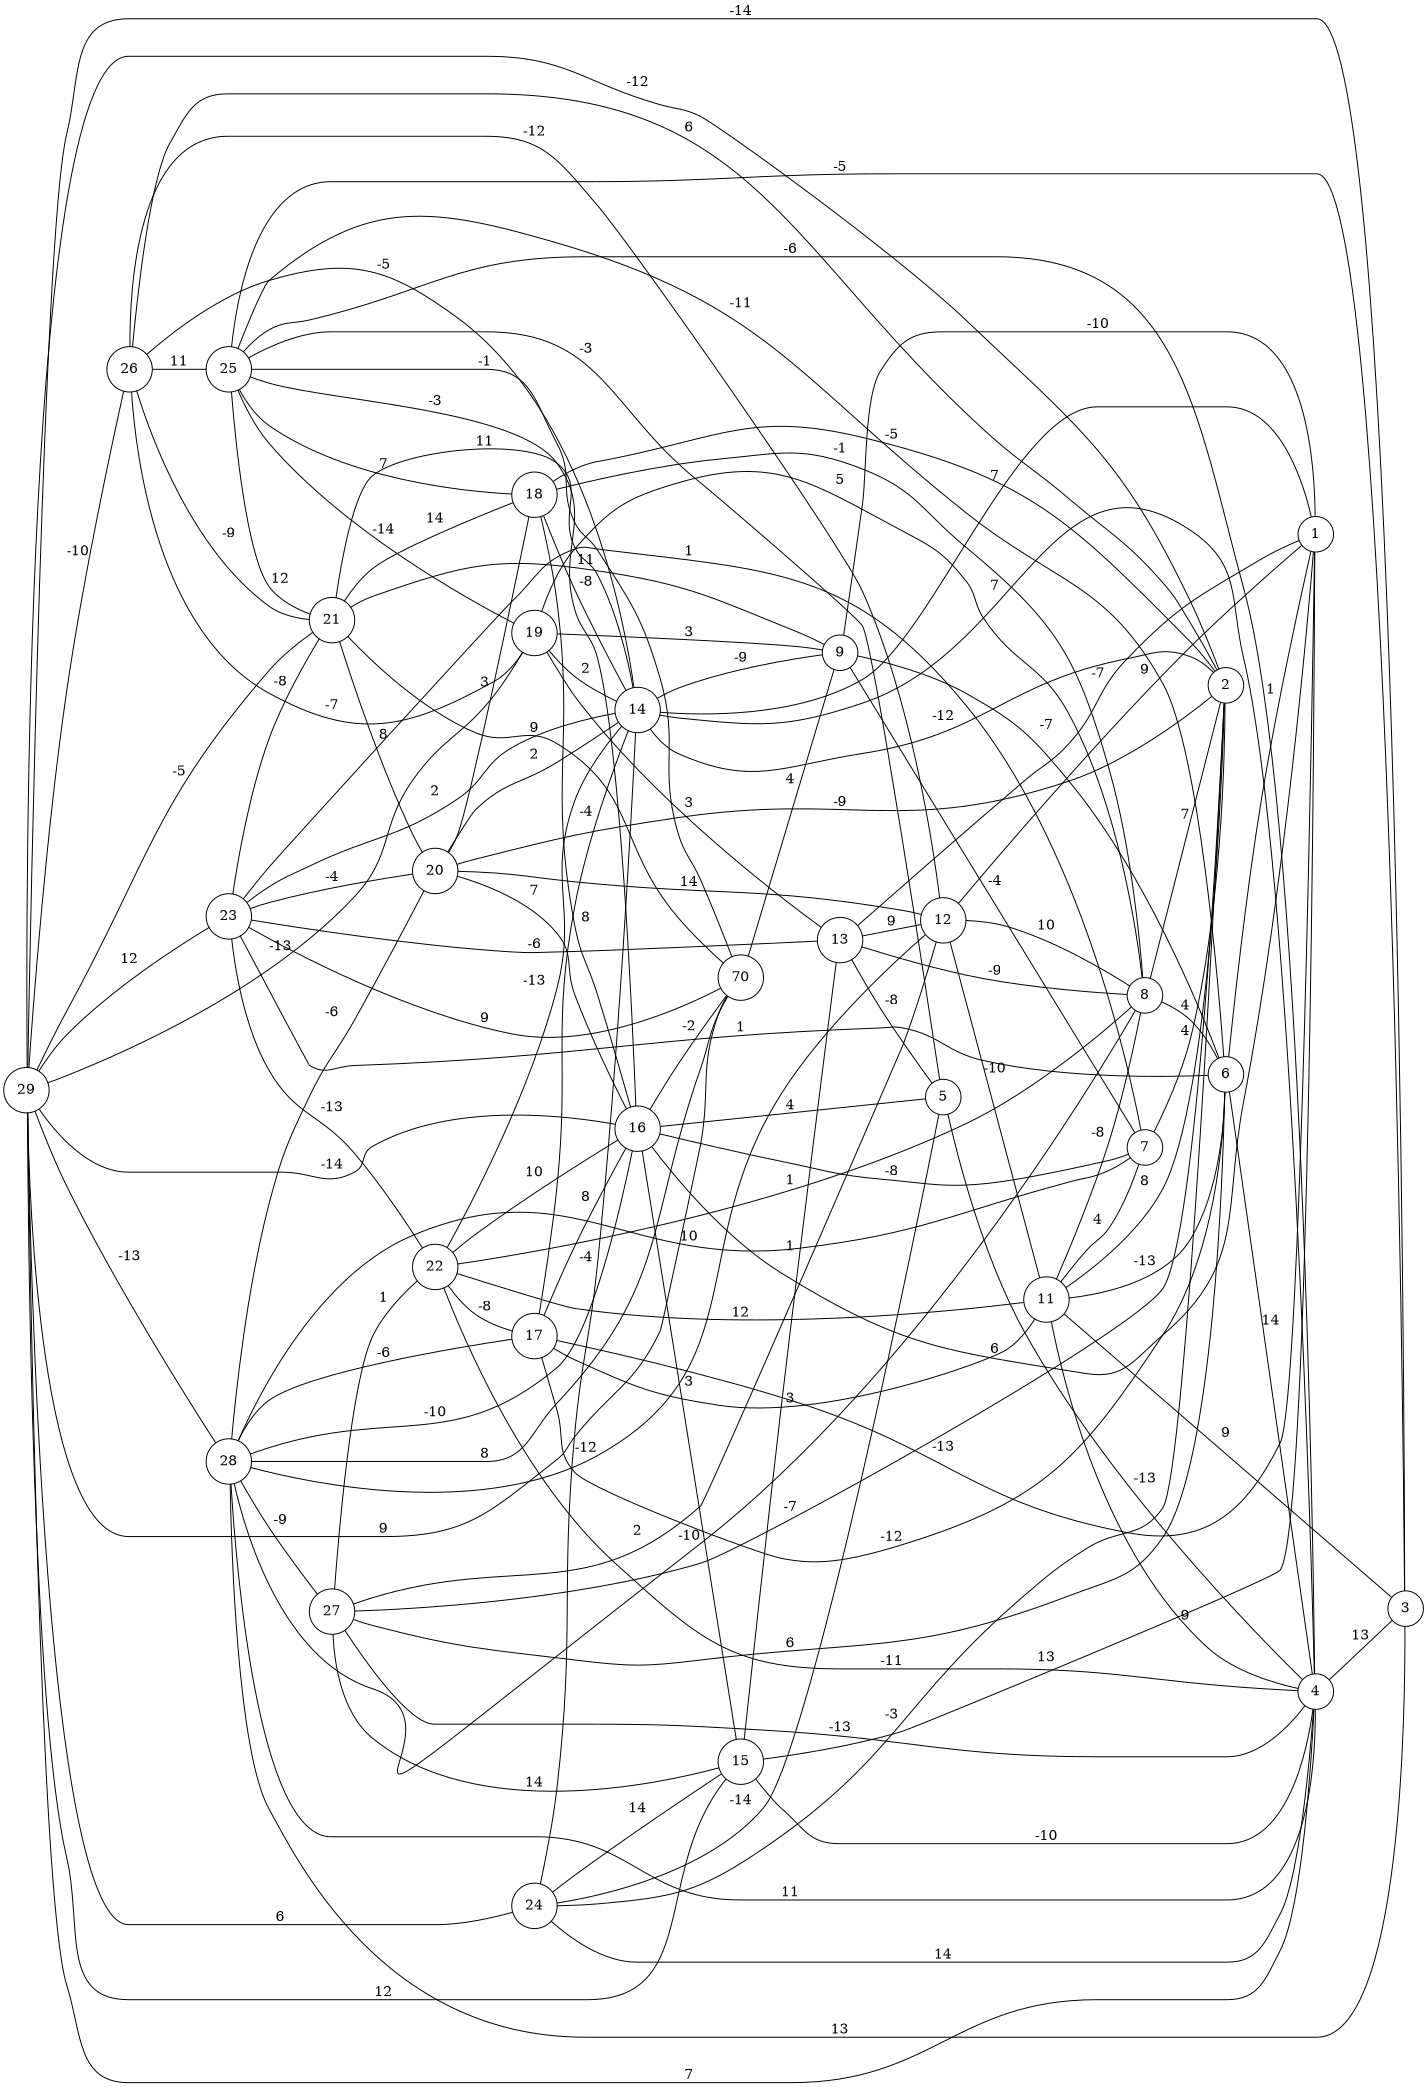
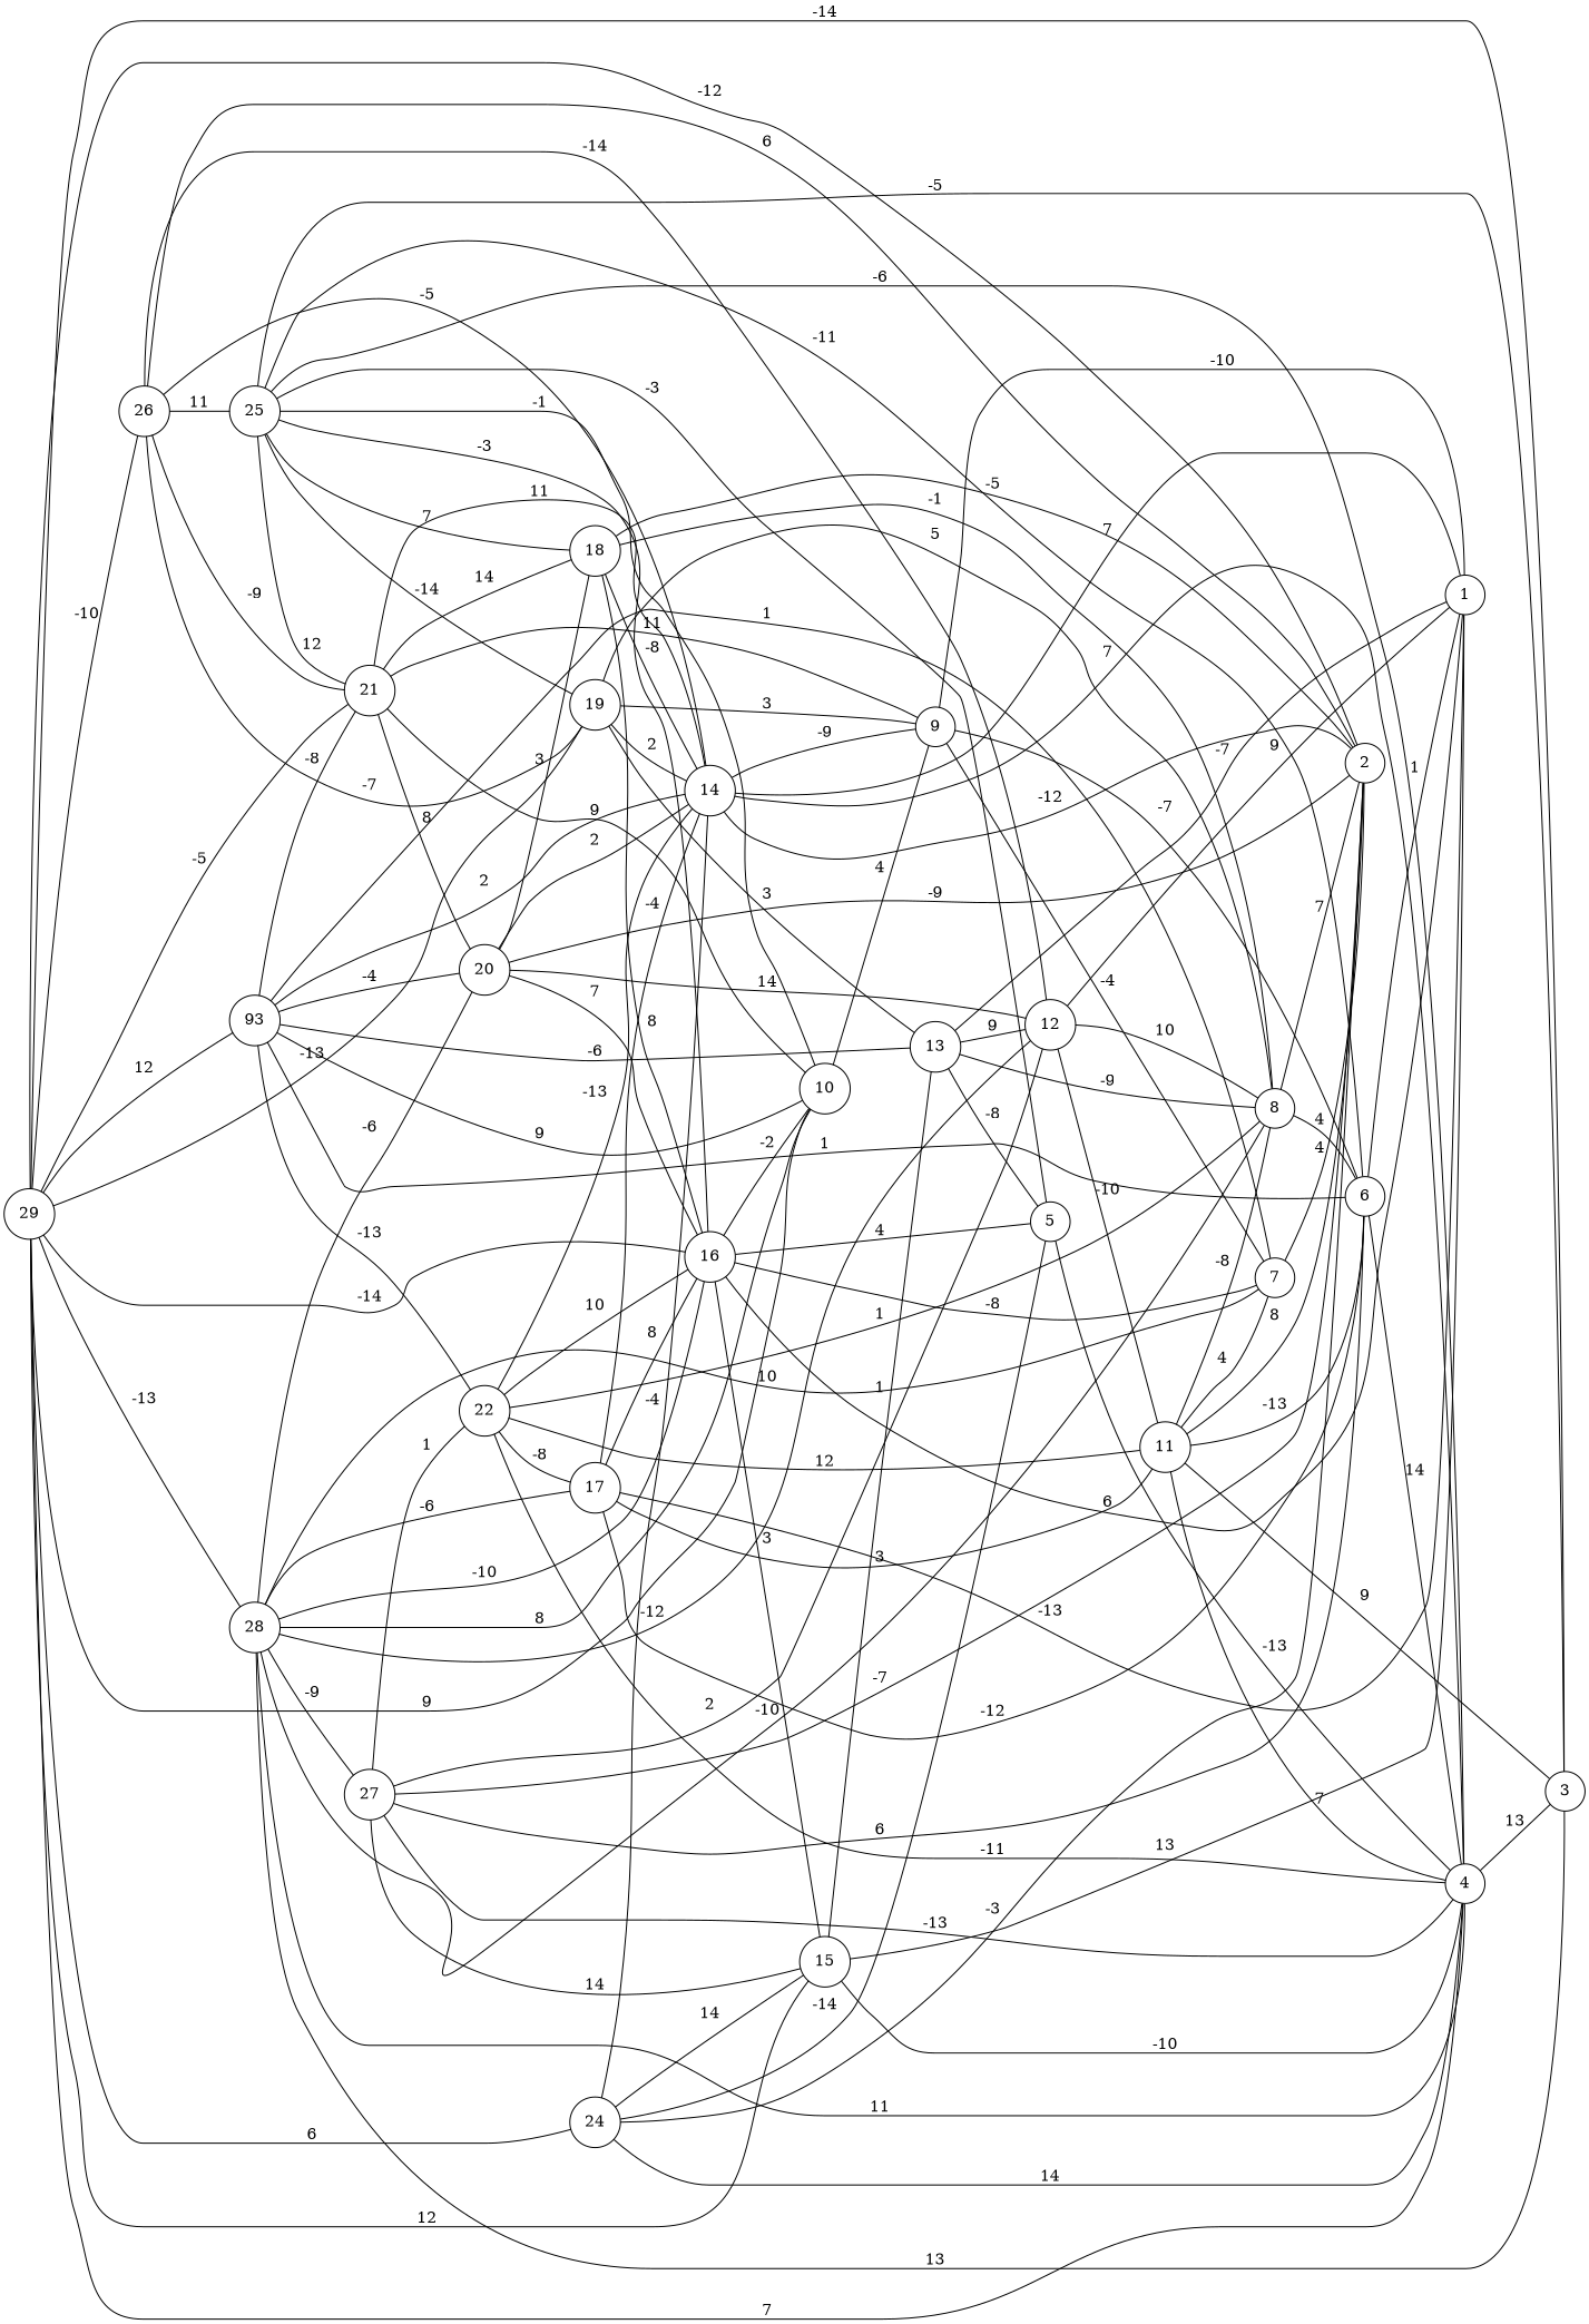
  graph {
    fontname="Helvetica,Arial,sans-serif"
    rankdir=LR
    node [shape=circle]
    29
    2
    3
    4
-   10 [label=70]
+   10
    15
    16
    19
    21
-   23
+   23 [label=93]
    24
    26
    28
    9
    13
    1
    7
    5
    8
    14
    20
    18
    6
    22
    12
    25
    17
    27
    11
    29 -- 2 [label=-12]
    29 -- 3 [label=-14]
    29 -- 4 [label=7]
    29 -- 10 [label=9]
    29 -- 15 [label=12]
    29 -- 16 [label=-14]
    29 -- 19 [label=-13]
    29 -- 21 [label=-5]
    29 -- 23 [label=12]
    29 -- 24 [label=6]
    29 -- 26 [label=-10]
    29 -- 28 [label=-13]
    4 -- 3 [label=13]
    10 -- 9 [label=4]
    15 -- 4 [label=-10]
    15 -- 13 [label=1]
    15 -- 1 [label=13]
    16 -- 10 [label=-2]
    16 -- 15 [label=3]
    16 -- 1 [label=6]
    16 -- 7 [label=-8]
    16 -- 5 [label=4]
    19 -- 9 [label=3]
    19 -- 13 [label=3]
    19 -- 8 [label=5]
    19 -- 14 [label=2]
    21 -- 10 [label=9]
    21 -- 9 [label=11]
    21 -- 14 [label=11]
    21 -- 20 [label=8]
    21 -- 18 [label=14]
    23 -- 10 [label=9]
    23 -- 21 [label=-8]
    23 -- 13 [label=-6]
    23 -- 7 [label=1]
    23 -- 14 [label=2]
    23 -- 20 [label=-4]
    23 -- 6 [label=1]
    23 -- 22 [label=-13]
    24 -- 2 [label=-3]
    24 -- 4 [label=14]
    24 -- 15 [label=14]
    24 -- 5 [label=-14]
    24 -- 14 [label=-4]
    26 -- 2 [label=6]
    26 -- 19 [label=-7]
    26 -- 21 [label=-9]
    26 -- 14 [label=-5]
-   26 -- 12 [label=-12]
+   26 -- 12 [label=-14]
    26 -- 25 [label=11]
    28 -- 3 [label=13]
    28 -- 4 [label=11]
    28 -- 10 [label=8]
    28 -- 16 [label=-10]
    28 -- 7 [label=10]
    28 -- 8 [label=-10]
    28 -- 20 [label=-6]
    28 -- 12 [label=-12]
    28 -- 17 [label=-6]
    28 -- 27 [label=-9]
    9 -- 1 [label=-10]
    9 -- 7 [label=-4]
    9 -- 6 [label=-7]
    13 -- 1 [label=-7]
    13 -- 5 [label=-8]
    13 -- 8 [label=-9]
    13 -- 12 [label=9]
    7 -- 2 [label=4]
    5 -- 4 [label=-13]
    8 -- 2 [label=7]
    8 -- 6 [label=4]
    14 -- 2 [label=-12]
    14 -- 4 [label=7]
    14 -- 9 [label=-9]
    14 -- 1 [label=7]
    20 -- 2 [label=-9]
    20 -- 16 [label=7]
    20 -- 14 [label=2]
    20 -- 18 [label=3]
    20 -- 12 [label=14]
    18 -- 2 [label=-5]
    18 -- 16 [label=8]
    18 -- 8 [label=-1]
    18 -- 14 [label=-8]
    6 -- 4 [label=14]
    6 -- 1 [label=1]
    22 -- 4 [label=-11]
    22 -- 16 [label=10]
    22 -- 8 [label=1]
    22 -- 14 [label=-13]
    22 -- 17 [label=-8]
    22 -- 11 [label=12]
    12 -- 1 [label=9]
    12 -- 8 [label=10]
    12 -- 11 [label=-10]
    25 -- 3 [label=-5]
    25 -- 4 [label=-6]
    25 -- 10 [label=-1]
    25 -- 16 [label=-3]
    25 -- 19 [label=-14]
    25 -- 21 [label=12]
    25 -- 5 [label=-3]
    25 -- 18 [label=7]
    25 -- 6 [label=-11]
    17 -- 16 [label=8]
    17 -- 1 [label=-13]
    17 -- 14 [label=-4]
    17 -- 6 [label=-12]
    17 -- 11 [label=3]
    27 -- 2 [label=-7]
    27 -- 4 [label=-13]
    27 -- 15 [label=14]
    27 -- 6 [label=6]
    27 -- 22 [label=1]
    27 -- 12 [label=2]
    11 -- 2 [label=8]
    11 -- 3 [label=9]
-   11 -- 4 [label=9]
+   11 -- 4 [label=7]
    11 -- 7 [label=4]
    11 -- 8 [label=-8]
    11 -- 6 [label=-13]
  }
